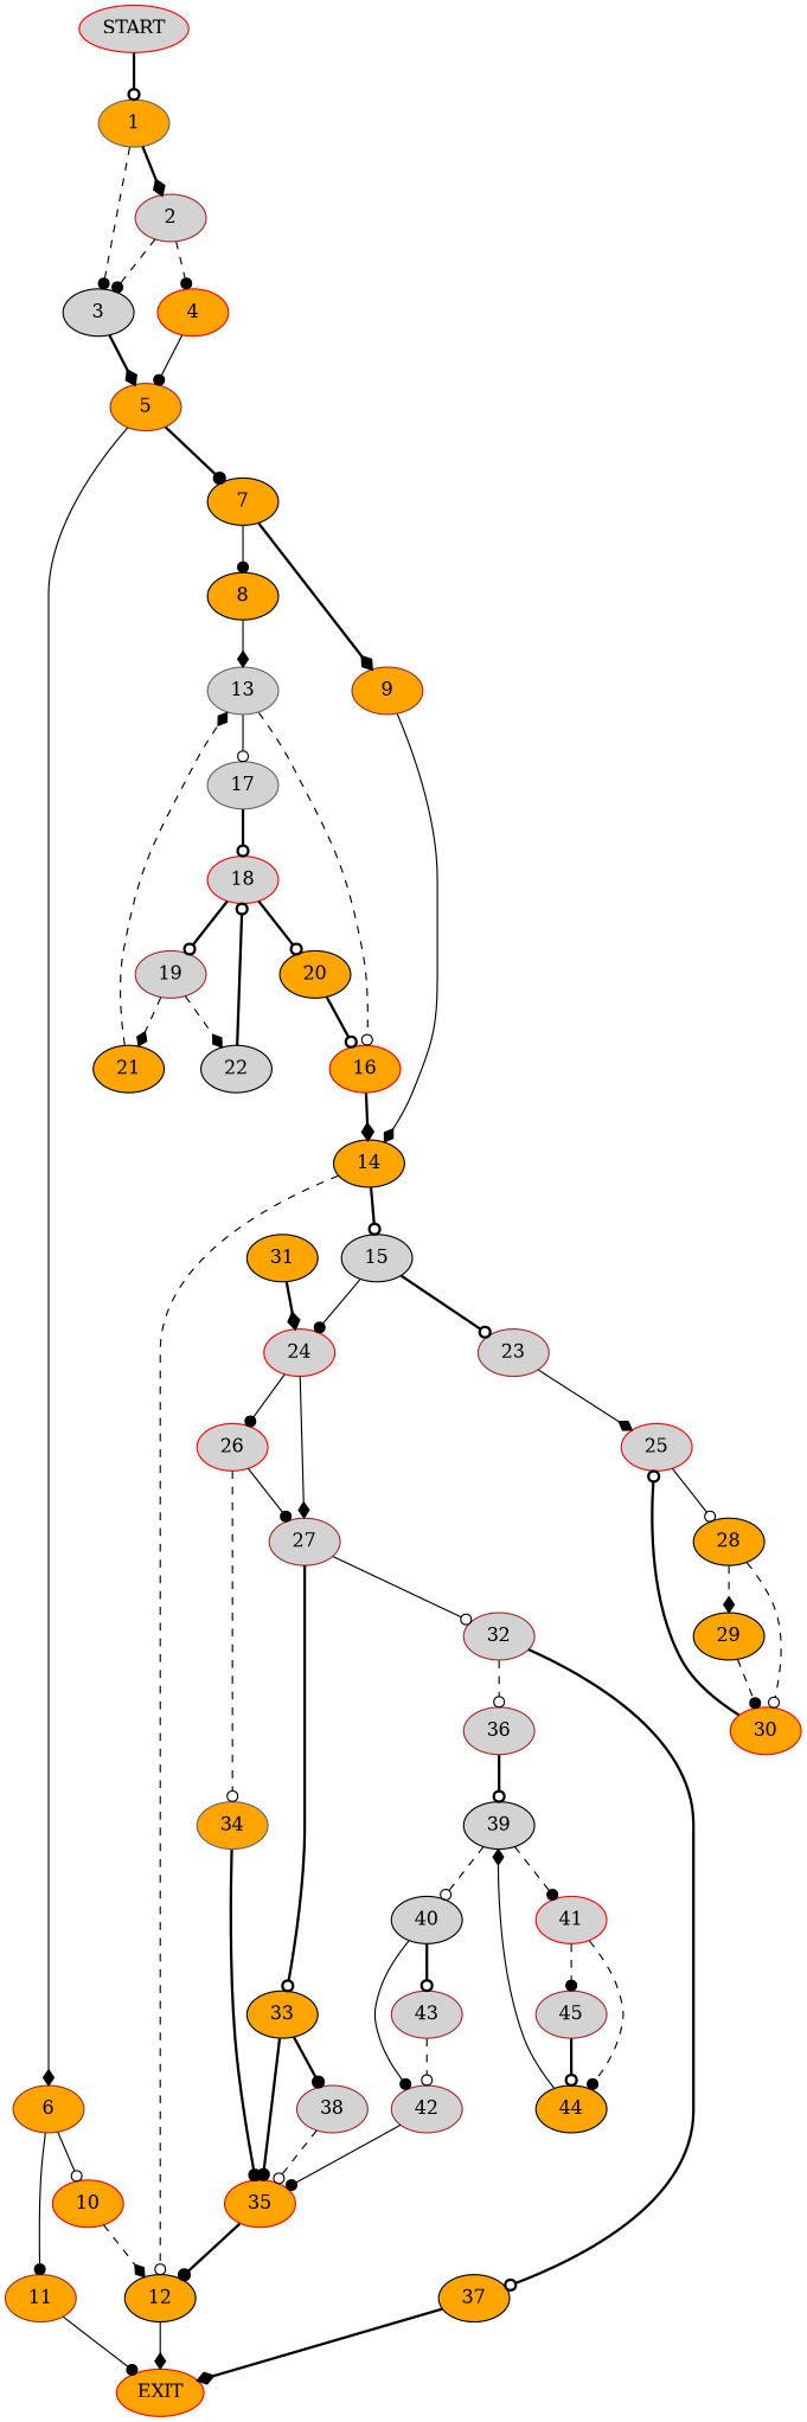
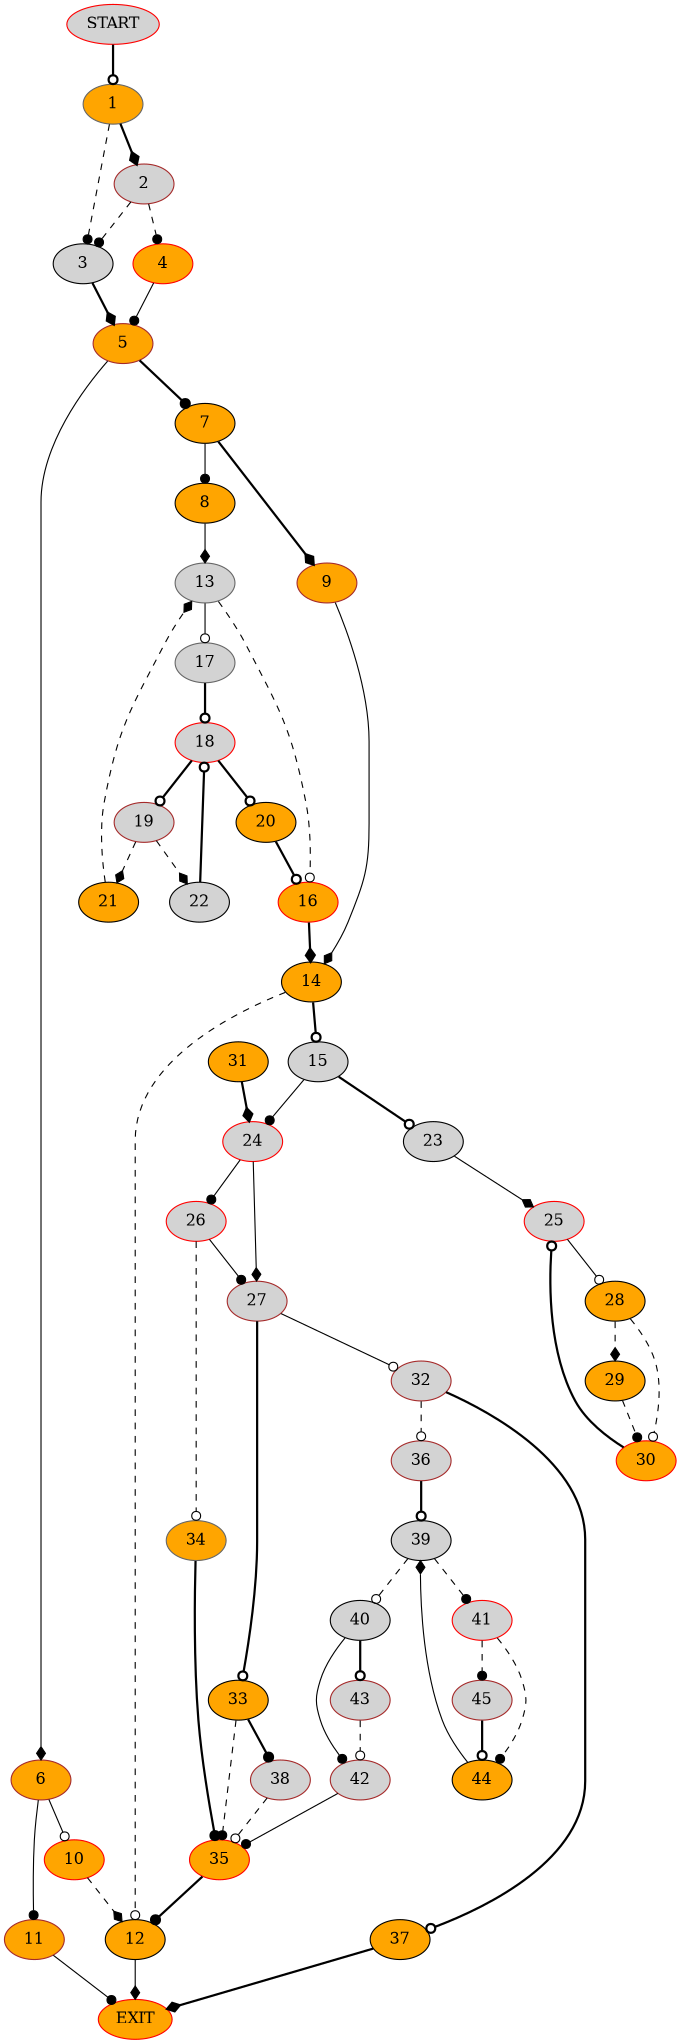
  digraph {
    node [color=black fillcolor=orange style=filled]
    edge [arrowhead=odot style=bold]
    n1 [color=red fillcolor=lightgrey label=START]
    1 [color=gray40]
    2 [color=brown fillcolor=lightgrey]
    3 [fillcolor=lightgrey]
    n5 [color=red label=EXIT]
    4 [color=red]
    5 [color=brown]
    6 [color=brown]
    7
    10 [color=red]
    11 [color=brown]
    8
    9 [color=brown]
    12
    13 [color=gray40 fillcolor=lightgrey]
    14
    16 [color=red]
    17 [color=gray40 fillcolor=lightgrey]
    15 [fillcolor=lightgrey]
    18 [color=red fillcolor=lightgrey]
-   23 [color=brown fillcolor=lightgrey]
+   23 [fillcolor=lightgrey]
    24 [color=red fillcolor=lightgrey]
    25 [color=red fillcolor=lightgrey]
    26 [color=red fillcolor=lightgrey]
    27 [color=brown fillcolor=lightgrey]
    19 [color=brown fillcolor=lightgrey]
    20
    21
    22 [fillcolor=lightgrey]
    28
    34 [color=gray40]
    32 [color=brown fillcolor=lightgrey]
    33
    29
    30 [color=red]
    35 [color=red]
    36 [color=brown fillcolor=lightgrey]
    37
    38 [color=brown fillcolor=lightgrey]
    31
    39 [fillcolor=lightgrey]
    40 [fillcolor=lightgrey]
    41 [color=red fillcolor=lightgrey]
    42 [color=brown fillcolor=lightgrey]
    43 [color=brown fillcolor=lightgrey]
    44
    45 [color=brown fillcolor=lightgrey]
    n1 -> 1
    1 -> 2 [arrowhead=diamond]
    1 -> 3 [arrowhead=dot style=dashed]
    2 -> 3 [arrowhead=dot style=dashed]
    2 -> 4 [arrowhead=dot style=dashed]
    3 -> 5 [arrowhead=diamond]
    4 -> 5 [arrowhead=dot style=solid]
    5 -> 6 [arrowhead=diamond style=solid]
    5 -> 7 [arrowhead=dot]
    6 -> 10 [style=solid]
    6 -> 11 [arrowhead=dot style=solid]
    7 -> 8 [arrowhead=dot style=solid]
    7 -> 9 [arrowhead=diamond]
    10 -> 12 [arrowhead=diamond style=dashed]
    11 -> n5 [arrowhead=dot style=solid]
    8 -> 13 [arrowhead=diamond style=solid]
    9 -> 14 [arrowhead=diamond style=solid]
    12 -> n5 [arrowhead=diamond style=solid]
    13 -> 16 [style=dashed]
    13 -> 17 [style=solid]
    14 -> 12 [style=dashed]
    14 -> 15
    16 -> 14 [arrowhead=diamond]
    17 -> 18
    15 -> 23
    15 -> 24 [arrowhead=dot style=solid]
    18 -> 19
    18 -> 20
    23 -> 25 [arrowhead=diamond style=solid]
    24 -> 26 [arrowhead=dot style=solid]
    24 -> 27 [arrowhead=diamond style=solid]
    25 -> 28 [style=solid]
    26 -> 27 [arrowhead=dot style=solid]
    26 -> 34 [style=dashed]
    27 -> 32 [style=solid]
    27 -> 33
    19 -> 21 [arrowhead=diamond style=dashed]
    19 -> 22 [arrowhead=diamond style=dashed]
    20 -> 16
    21 -> 13 [arrowhead=diamond style=dashed]
    22 -> 18
    28 -> 29 [arrowhead=diamond style=dashed]
    28 -> 30 [style=dashed]
    34 -> 35 [arrowhead=dot]
    32 -> 36 [style=dashed]
    32 -> 37
-   33 -> 35 [arrowhead=dot]
+   33 -> 35 [arrowhead=dot style=dashed]
    33 -> 38 [arrowhead=dot]
    29 -> 30 [arrowhead=dot style=dashed]
    30 -> 25
    35 -> 12 [arrowhead=dot]
    36 -> 39
    37 -> n5 [arrowhead=diamond]
    38 -> 35 [style=dashed]
    31 -> 24 [arrowhead=diamond]
    39 -> 40 [style=dashed]
    39 -> 41 [arrowhead=dot style=dashed]
    40 -> 42 [arrowhead=dot style=solid]
    40 -> 43
    41 -> 44 [arrowhead=dot style=dashed]
    41 -> 45 [arrowhead=dot style=dashed]
    42 -> 35 [arrowhead=dot style=solid]
    43 -> 42 [style=dashed]
    44 -> 39 [arrowhead=diamond style=solid]
    45 -> 44
  }
